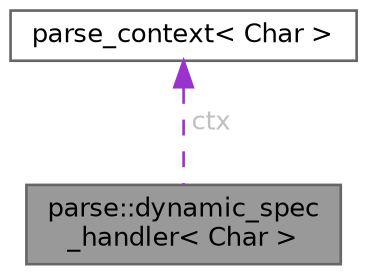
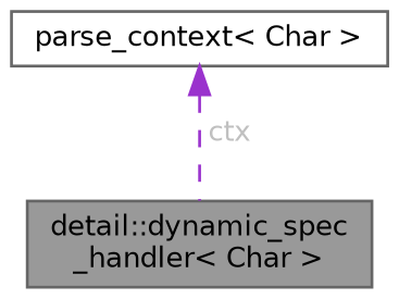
  digraph {
    node [color=gray40 fontname=Helvetica fontsize=10 shape=box style=filled]
-   n1 [fillcolor=grey60 fontcolor=black height=0.2 label="parse::dynamic_spec\l_handler\< Char \>" width=0.4]
+   n1 [fillcolor=grey60 fontcolor=black height=0.2 label="detail::dynamic_spec\l_handler\< Char \>" width=0.4]
    n2 [fillcolor=white height=0.2 label="parse_context\< Char \>" width=0.4]
    n2 -> n1 [color=darkorchid3 dir=back fontcolor=grey fontname=Helvetica fontsize=10 label=" ctx" labelfontname=Helvetica labelfontsize=10 style=dashed]
  }
